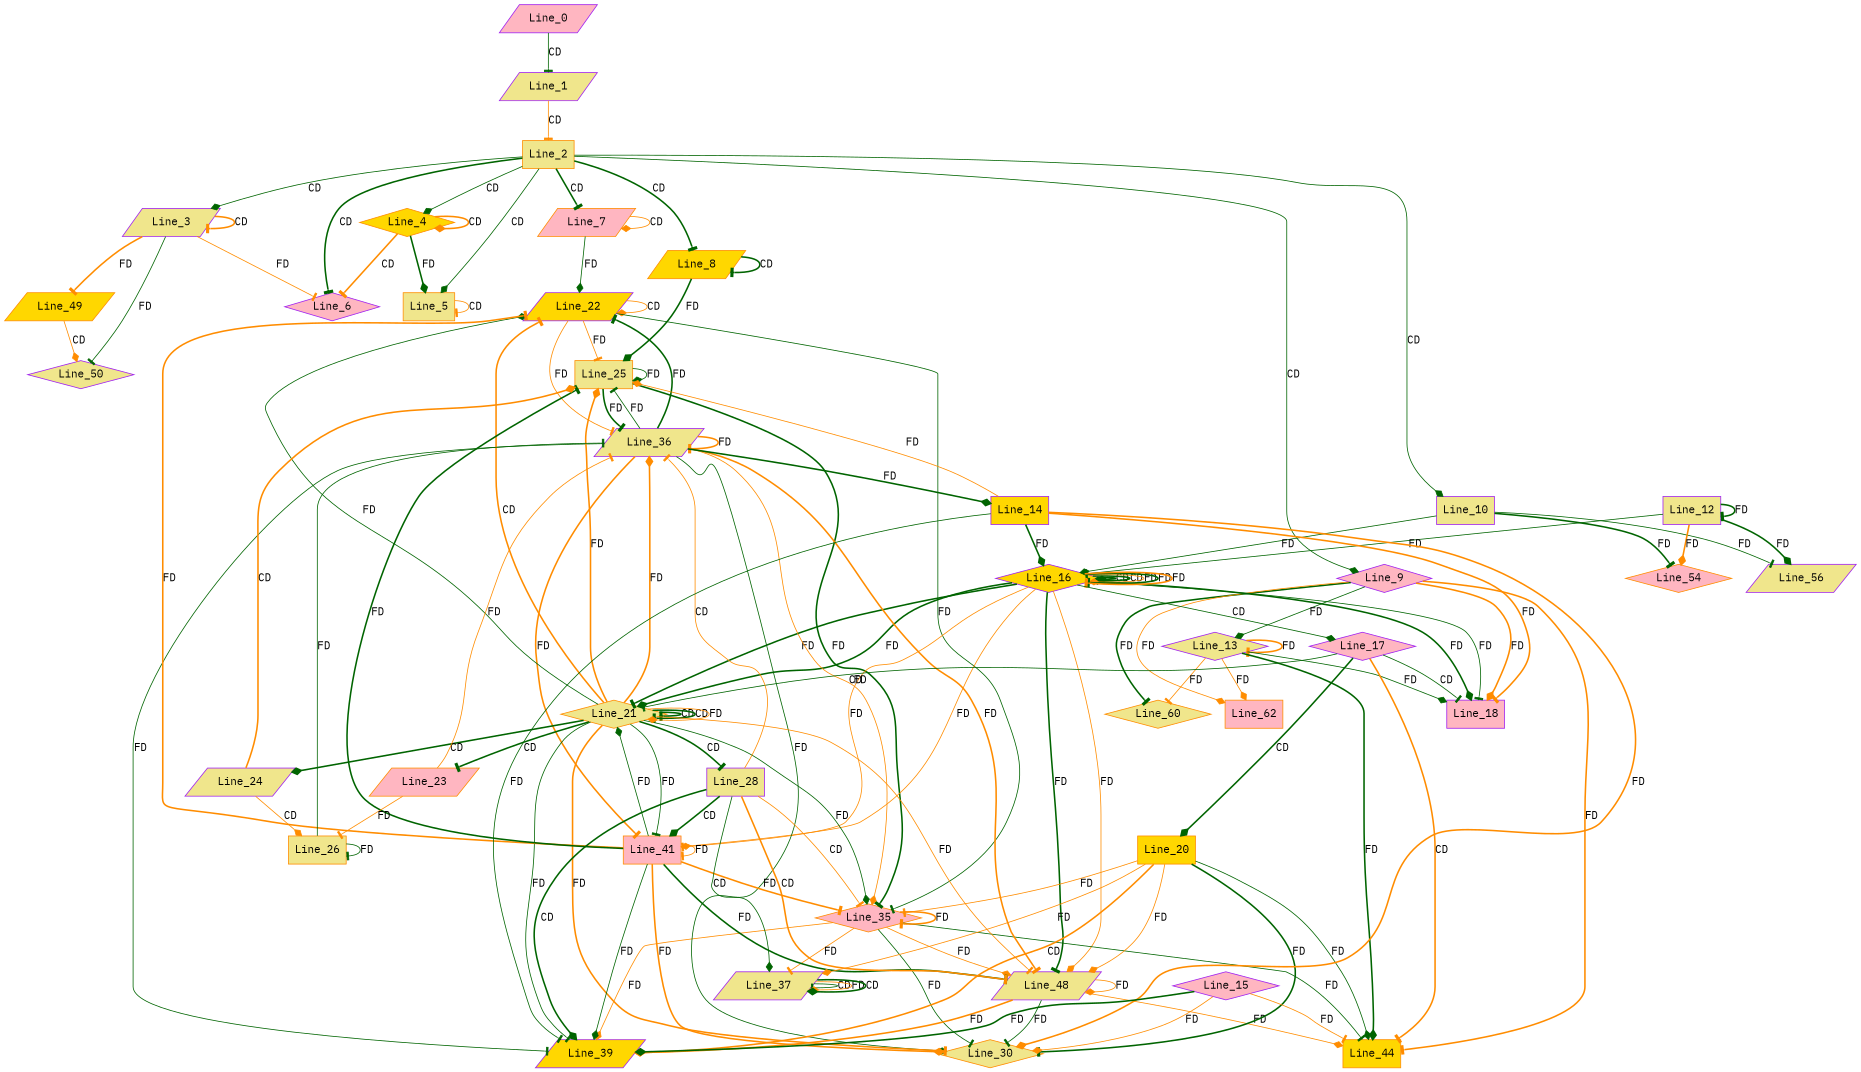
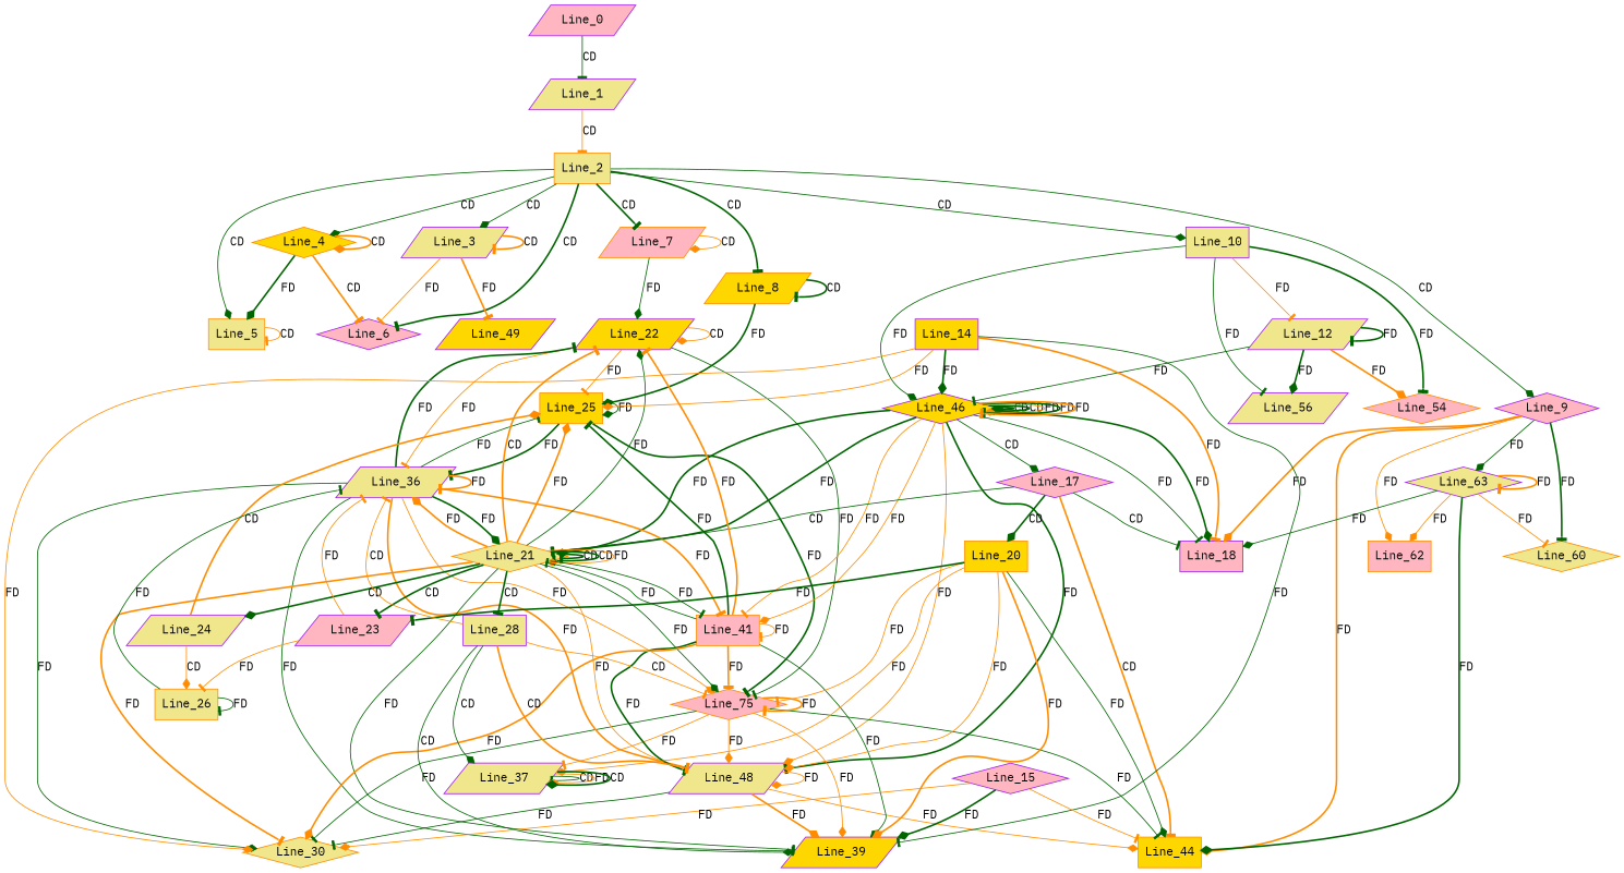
  digraph {
    fontname="IBM Plex Mono"
    node [color=purple fillcolor=khaki fontname="IBM Plex Mono" shape=parallelogram style=filled]
    edge [arrowhead=tee color=darkgreen fontname="IBM Plex Mono" style=solid]
    Line_0 [fillcolor=lightpink]
    Line_1
    Line_2 [color=darkorange shape=box]
    Line_3
    Line_4 [color=darkorange fillcolor=gold shape=diamond]
    Line_5 [color=darkorange shape=box]
    Line_6 [fillcolor=lightpink shape=diamond]
    Line_7 [color=darkorange fillcolor=lightpink]
    Line_8 [color=darkorange fillcolor=gold]
    Line_9 [fillcolor=lightpink shape=diamond]
    Line_10 [shape=box]
-   Line_49 [color=darkorange fillcolor=gold]
-   Line_50 [shape=diamond]
+   Line_49 [fillcolor=gold]
    Line_22 [fillcolor=gold]
-   Line_25 [color=darkorange shape=box]
-   Line_13 [shape=diamond]
+   Line_25 [color=darkorange fillcolor=gold shape=box]
+   Line_13 [shape=diamond label=Line_63]
    Line_18 [fillcolor=lightpink shape=box]
    Line_44 [color=darkorange fillcolor=gold shape=box]
    Line_60 [color=darkorange shape=diamond]
    Line_62 [color=darkorange fillcolor=lightpink shape=box]
-   Line_12 [shape=box]
-   Line_16 [fillcolor=gold shape=diamond]
+   Line_12
+   Line_16 [fillcolor=gold shape=diamond label=Line_46]
    Line_54 [color=darkorange fillcolor=lightpink shape=diamond]
    Line_56
-   Line_35 [color=darkorange fillcolor=lightpink shape=diamond]
+   Line_35 [color=darkorange fillcolor=lightpink shape=diamond label=Line_75]
    Line_36
    Line_17 [fillcolor=lightpink shape=diamond]
    Line_21 [color=darkorange shape=diamond]
    n29 [label=Line_48]
    Line_41 [color=darkorange fillcolor=lightpink shape=box]
    Line_20 [color=darkorange fillcolor=gold shape=box]
    Line_30 [color=darkorange shape=diamond]
    Line_39 [fillcolor=gold]
-   Line_23 [color=darkorange fillcolor=lightpink]
+   Line_23 [fillcolor=lightpink]
    Line_24
    Line_28 [shape=box]
    Line_14 [fillcolor=gold shape=box]
    Line_37
    Line_26 [color=darkorange shape=box]
    Line_15 [fillcolor=lightpink shape=diamond]
    Line_0 -> Line_1 [label=CD]
    Line_1 -> Line_2 [color=darkorange label=CD]
    Line_2 -> Line_3 [arrowhead=diamond label=CD]
    Line_2 -> Line_4 [arrowhead=diamond label=CD]
    Line_2 -> Line_5 [arrowhead=diamond label=CD]
    Line_2 -> Line_6 [label=CD style=bold]
    Line_2 -> Line_7 [label=CD style=bold]
    Line_2 -> Line_8 [label=CD style=bold]
    Line_2 -> Line_9 [arrowhead=diamond label=CD]
    Line_2 -> Line_10 [arrowhead=diamond label=CD]
    Line_3 -> Line_3 [color=darkorange label=CD style=bold]
    Line_3 -> Line_6 [color=darkorange label=FD]
    Line_3 -> Line_49 [color=darkorange label=FD style=bold]
-   Line_3 -> Line_50 [label=FD]
    Line_4 -> Line_4 [arrowhead=diamond color=darkorange label=CD style=bold]
    Line_4 -> Line_5 [arrowhead=diamond label=FD style=bold]
    Line_4 -> Line_6 [color=darkorange label=CD style=bold]
    Line_5 -> Line_5 [color=darkorange label=CD]
    Line_7 -> Line_7 [arrowhead=diamond color=darkorange label=CD]
    Line_7 -> Line_22 [arrowhead=diamond label=FD]
    Line_8 -> Line_8 [label=CD style=bold]
    Line_8 -> Line_25 [arrowhead=diamond label=FD style=bold]
    Line_9 -> Line_13 [arrowhead=diamond label=FD]
    Line_9 -> Line_18 [arrowhead=diamond color=darkorange label=FD style=bold]
-   Line_9 -> Line_44 [color=darkorange label=FD style=bold]
+   Line_9 -> Line_44 [arrowhead=diamond color=darkorange label=FD style=bold]
    Line_9 -> Line_60 [label=FD style=bold]
    Line_9 -> Line_62 [arrowhead=diamond color=darkorange label=FD]
+   Line_10 -> Line_12 [color=darkorange label=FD]
    Line_10 -> Line_16 [arrowhead=diamond label=FD]
    Line_10 -> Line_54 [label=FD style=bold]
    Line_10 -> Line_56 [label=FD]
-   Line_49 -> Line_50 [arrowhead=diamond color=darkorange label=CD]
    Line_22 -> Line_22 [arrowhead=diamond color=darkorange label=CD]
    Line_22 -> Line_25 [color=darkorange label=FD]
    Line_22 -> Line_35 [label=FD]
    Line_22 -> Line_36 [color=darkorange label=FD]
    Line_25 -> Line_25 [arrowhead=diamond label=FD]
    Line_25 -> Line_35 [label=FD style=bold]
    Line_25 -> Line_36 [label=FD style=bold]
    Line_13 -> Line_13 [color=darkorange label=FD style=bold]
    Line_13 -> Line_18 [arrowhead=diamond label=FD]
    Line_13 -> Line_44 [arrowhead=diamond label=FD style=bold]
    Line_13 -> Line_60 [color=darkorange label=FD]
    Line_13 -> Line_62 [arrowhead=diamond color=darkorange label=FD]
    Line_12 -> Line_12 [label=FD style=bold]
    Line_12 -> Line_16 [label=FD]
    Line_12 -> Line_54 [arrowhead=diamond color=darkorange label=FD style=bold]
    Line_12 -> Line_56 [arrowhead=diamond label=FD style=bold]
    Line_16 -> Line_18 [arrowhead=diamond label=FD style=bold]
    Line_16 -> Line_18 [label=FD]
    Line_16 -> Line_16 [arrowhead=diamond label=CD style=bold]
    Line_16 -> Line_16 [arrowhead=diamond label=CD style=bold]
    Line_16 -> Line_16 [arrowhead=diamond color=darkorange label=FD]
    Line_16 -> Line_16 [label=FD style=bold]
    Line_16 -> Line_16 [color=darkorange label=FD style=bold]
    Line_16 -> Line_17 [arrowhead=diamond label=CD]
    Line_16 -> Line_21 [arrowhead=diamond label=FD style=bold]
    Line_16 -> Line_21 [label=FD style=bold]
    Line_16 -> n29 [label=FD style=bold]
    Line_16 -> n29 [arrowhead=diamond color=darkorange label=FD]
    Line_16 -> Line_41 [color=darkorange label=FD]
    Line_16 -> Line_41 [arrowhead=diamond color=darkorange label=FD]
    Line_35 -> Line_44 [label=FD]
    Line_35 -> Line_35 [color=darkorange label=FD style=bold]
    Line_35 -> n29 [arrowhead=diamond color=darkorange label=FD]
    Line_35 -> Line_30 [label=FD]
    Line_35 -> Line_39 [arrowhead=diamond color=darkorange label=FD]
    Line_35 -> Line_37 [color=darkorange label=FD]
    Line_36 -> Line_22 [label=FD style=bold]
    Line_36 -> Line_25 [label=FD]
    Line_36 -> Line_35 [arrowhead=diamond color=darkorange label=FD]
    Line_36 -> Line_36 [color=darkorange label=FD style=bold]
-   Line_36 -> Line_14 [arrowhead=diamond label=FD style=bold]
+   Line_36 -> Line_21 [arrowhead=diamond label=FD style=bold]
    Line_36 -> n29 [color=darkorange label=FD style=bold]
    Line_36 -> Line_41 [color=darkorange label=FD style=bold]
    Line_36 -> Line_30 [arrowhead=diamond label=FD]
    Line_36 -> Line_39 [label=FD]
    Line_17 -> Line_18 [label=CD]
    Line_17 -> Line_44 [color=darkorange label=CD style=bold]
    Line_17 -> Line_21 [label=CD]
    Line_17 -> Line_20 [arrowhead=diamond label=CD style=bold]
    Line_21 -> Line_22 [color=darkorange label=CD style=bold]
    Line_21 -> Line_22 [arrowhead=diamond label=FD]
    Line_21 -> Line_25 [arrowhead=diamond color=darkorange label=FD style=bold]
    Line_21 -> Line_35 [arrowhead=diamond label=FD]
    Line_21 -> Line_36 [arrowhead=diamond color=darkorange label=FD style=bold]
    Line_21 -> Line_21 [label=CD style=bold]
    Line_21 -> Line_21 [label=CD style=bold]
    Line_21 -> Line_21 [arrowhead=diamond color=darkorange label=FD]
    Line_21 -> n29 [color=darkorange label=FD]
    Line_21 -> Line_41 [label=FD]
    Line_21 -> Line_30 [color=darkorange label=FD style=bold]
    Line_21 -> Line_39 [label=FD]
    Line_21 -> Line_23 [label=CD style=bold]
    Line_21 -> Line_24 [arrowhead=diamond label=CD style=bold]
    Line_21 -> Line_28 [label=CD style=bold]
    n29 -> Line_44 [arrowhead=diamond color=darkorange label=FD]
    n29 -> n29 [arrowhead=diamond color=darkorange label=FD]
    n29 -> Line_30 [label=FD]
    n29 -> Line_39 [arrowhead=diamond color=darkorange label=FD style=bold]
    Line_41 -> Line_22 [color=darkorange label=FD style=bold]
    Line_41 -> Line_25 [label=FD style=bold]
    Line_41 -> Line_35 [color=darkorange label=FD style=bold]
-   Line_41 -> Line_21 [arrowhead=diamond label=FD]
+   Line_41 -> Line_21 [label=FD]
    Line_41 -> n29 [label=FD style=bold]
    Line_41 -> Line_41 [color=darkorange label=FD]
    Line_41 -> Line_30 [arrowhead=diamond color=darkorange label=FD style=bold]
    Line_41 -> Line_39 [arrowhead=diamond label=FD]
    Line_20 -> Line_44 [arrowhead=diamond label=FD]
    Line_20 -> Line_35 [color=darkorange label=FD]
    Line_20 -> n29 [arrowhead=diamond color=darkorange label=FD]
-   Line_20 -> Line_30 [label=FD style=bold]
-   Line_20 -> Line_39 [arrowhead=diamond color=darkorange label=CD style=bold]
+   Line_20 -> Line_23 [label=FD style=bold]
+   Line_20 -> Line_39 [arrowhead=diamond color=darkorange label=FD style=bold]
    Line_20 -> Line_37 [arrowhead=diamond color=darkorange label=FD]
    Line_23 -> Line_36 [color=darkorange label=FD]
    Line_23 -> Line_26 [color=darkorange label=FD]
    Line_24 -> Line_25 [arrowhead=diamond color=darkorange label=CD style=bold]
    Line_24 -> Line_26 [arrowhead=diamond color=darkorange label=CD]
    Line_28 -> Line_35 [color=darkorange label=CD]
    Line_28 -> Line_36 [color=darkorange label=CD]
    Line_28 -> n29 [color=darkorange label=CD style=bold]
-   Line_28 -> Line_41 [arrowhead=diamond label=CD style=bold]
-   Line_28 -> Line_39 [arrowhead=diamond label=CD style=bold]
+   Line_28 -> Line_39 [arrowhead=diamond label=CD]
    Line_28 -> Line_37 [arrowhead=diamond label=CD]
    Line_14 -> Line_25 [arrowhead=diamond color=darkorange label=FD]
    Line_14 -> Line_18 [color=darkorange label=FD style=bold]
    Line_14 -> Line_16 [arrowhead=diamond label=FD style=bold]
-   Line_14 -> Line_30 [arrowhead=diamond color=darkorange label=FD style=bold]
+   Line_14 -> Line_30 [arrowhead=diamond color=darkorange label=FD]
    Line_14 -> Line_39 [label=FD]
    Line_37 -> Line_37 [label=CD]
    Line_37 -> Line_37 [arrowhead=diamond color=darkorange label=FD]
    Line_37 -> Line_37 [arrowhead=diamond label=CD style=bold]
    Line_26 -> Line_36 [label=FD]
    Line_26 -> Line_26 [label=FD]
    Line_15 -> Line_44 [color=darkorange label=FD]
    Line_15 -> Line_30 [arrowhead=diamond color=darkorange label=FD]
    Line_15 -> Line_39 [arrowhead=diamond label=FD style=bold]
  }
